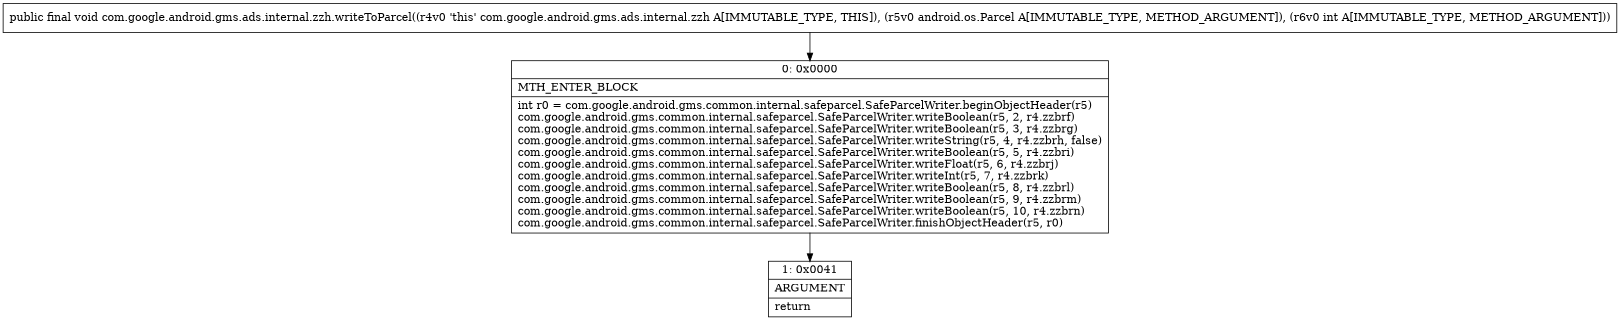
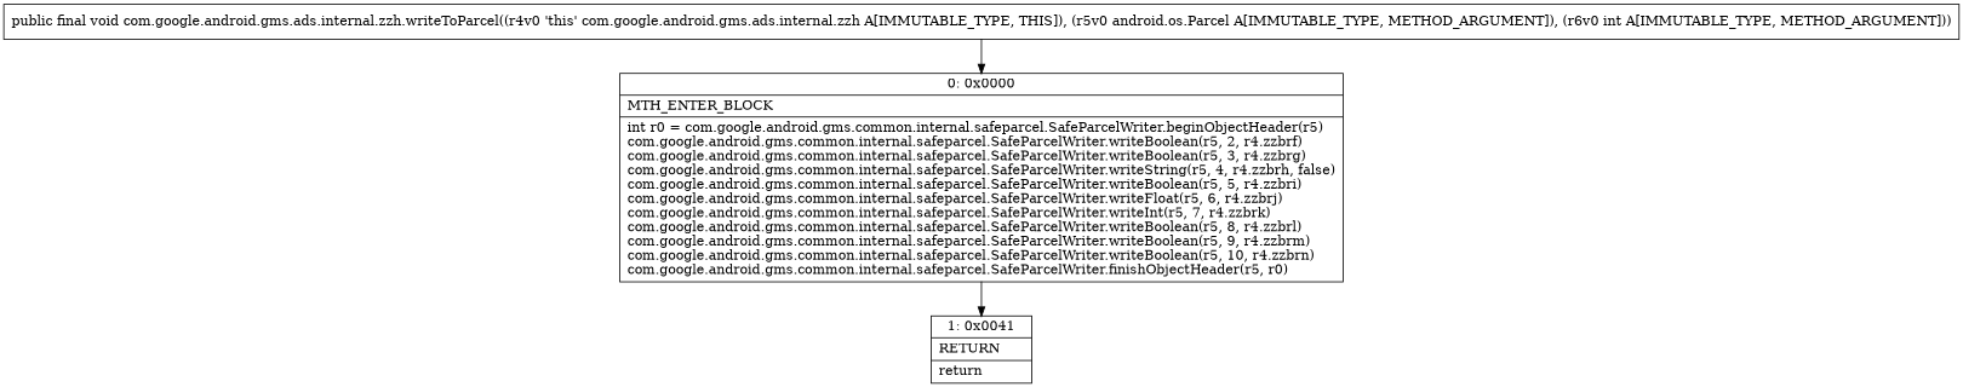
  digraph {
    node [shape=record]
    n1 [label="{0\:\ 0x0000|MTH_ENTER_BLOCK\l|int r0 = com.google.android.gms.common.internal.safeparcel.SafeParcelWriter.beginObjectHeader(r5)\lcom.google.android.gms.common.internal.safeparcel.SafeParcelWriter.writeBoolean(r5, 2, r4.zzbrf)\lcom.google.android.gms.common.internal.safeparcel.SafeParcelWriter.writeBoolean(r5, 3, r4.zzbrg)\lcom.google.android.gms.common.internal.safeparcel.SafeParcelWriter.writeString(r5, 4, r4.zzbrh, false)\lcom.google.android.gms.common.internal.safeparcel.SafeParcelWriter.writeBoolean(r5, 5, r4.zzbri)\lcom.google.android.gms.common.internal.safeparcel.SafeParcelWriter.writeFloat(r5, 6, r4.zzbrj)\lcom.google.android.gms.common.internal.safeparcel.SafeParcelWriter.writeInt(r5, 7, r4.zzbrk)\lcom.google.android.gms.common.internal.safeparcel.SafeParcelWriter.writeBoolean(r5, 8, r4.zzbrl)\lcom.google.android.gms.common.internal.safeparcel.SafeParcelWriter.writeBoolean(r5, 9, r4.zzbrm)\lcom.google.android.gms.common.internal.safeparcel.SafeParcelWriter.writeBoolean(r5, 10, r4.zzbrn)\lcom.google.android.gms.common.internal.safeparcel.SafeParcelWriter.finishObjectHeader(r5, r0)\l}"]
-   n2 [label="{1\:\ 0x0041|ARGUMENT\l|return\l}"]
+   n2 [label="{1\:\ 0x0041|RETURN\l|return\l}"]
    n3 [label="{public final void com.google.android.gms.ads.internal.zzh.writeToParcel((r4v0 'this' com.google.android.gms.ads.internal.zzh A[IMMUTABLE_TYPE, THIS]), (r5v0 android.os.Parcel A[IMMUTABLE_TYPE, METHOD_ARGUMENT]), (r6v0 int A[IMMUTABLE_TYPE, METHOD_ARGUMENT])) }"]
    n1 -> n2
    n3 -> n1
  }
